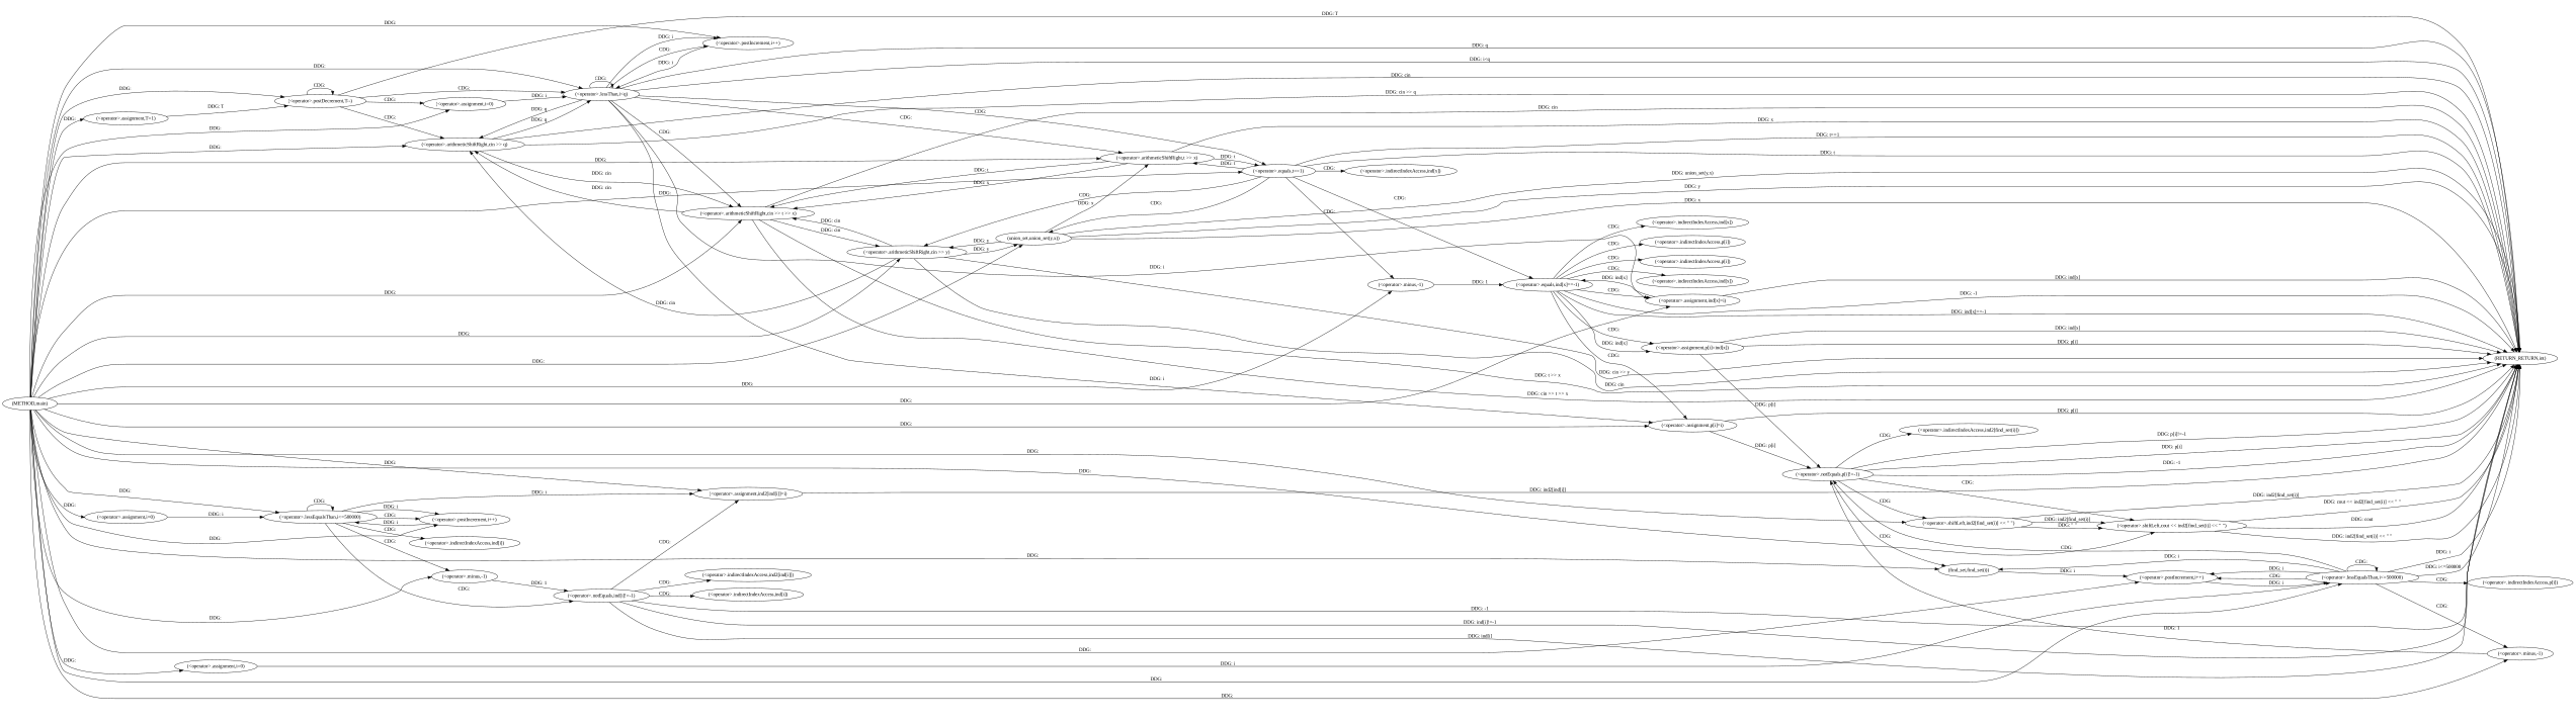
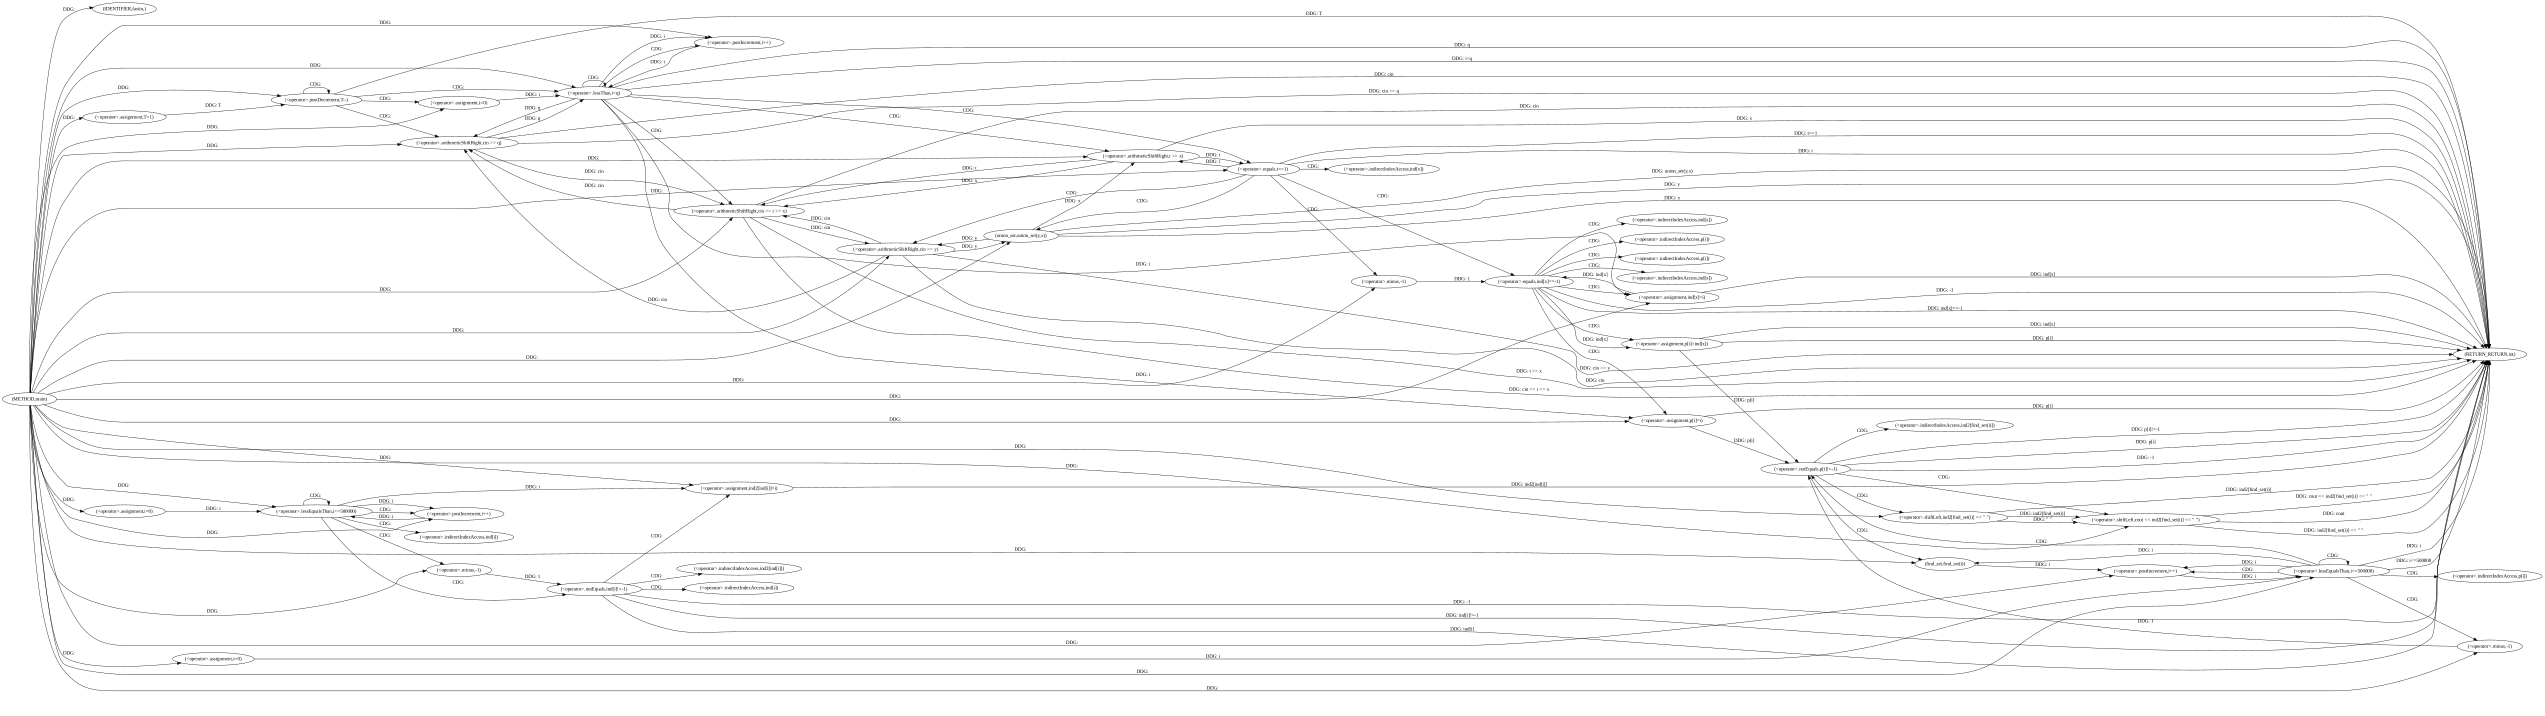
  digraph {
    fontname="Liberation Serif"
    rankdir=LR
    node [fontname="Liberation Serif"]
    edge [fontname="Liberation Serif"]
    n1 [label="(METHOD,main)"]
+   n2 [label="(IDENTIFIER,fastio,)"]
    n3 [label="(<operator>.assignment,T=1)"]
    n4 [label="(<operator>.postDecrement,T--)"]
    n5 [label="(<operator>.assignment,i=0)"]
    n6 [label="(<operator>.lessEqualsThan,i<=500000)"]
    n7 [label="(<operator>.postIncrement,i++)"]
    n8 [label="(<operator>.assignment,i=0)"]
    n9 [label="(<operator>.lessEqualsThan,i<=500000)"]
    n10 [label="(<operator>.postIncrement,i++)"]
    n11 [label="(<operator>.arithmeticShiftRight,cin >> q)"]
    n12 [label="(<operator>.assignment,i=0)"]
    n13 [label="(<operator>.lessThan,i<q)"]
    n14 [label="(<operator>.postIncrement,i++)"]
    n15 [label="(<operator>.arithmeticShiftRight,cin >> t >> x)"]
    n16 [label="(<operator>.assignment,ind2[ind[i]]=i)"]
    n17 [label="(<operator>.shiftLeft,cout << ind2[find_set(i)] << \" \")"]
    n18 [label="(<operator>.equals,t==1)"]
    n19 [label="(<operator>.minus,-1)"]
    n20 [label="(<operator>.minus,-1)"]
    n21 [label="(<operator>.arithmeticShiftRight,t >> x)"]
    n22 [label="(<operator>.shiftLeft,ind2[find_set(i)] << \" \")"]
    n23 [label="(<operator>.arithmeticShiftRight,cin >> y)"]
    n24 [label="(union_set,union_set(y,x))"]
    n25 [label="(<operator>.assignment,ind[x]=i)"]
    n26 [label="(<operator>.assignment,p[i]=i)"]
    n27 [label="(find_set,find_set(i))"]
    n28 [label="(<operator>.minus,-1)"]
    n29 [label="(RETURN_RETURN,int)"]
    n30 [label="(<operator>.notEquals,ind[i]!=-1)"]
    n31 [label="(<operator>.indirectIndexAccess,ind[i])"]
    n32 [label="(<operator>.notEquals,p[i]!=-1)"]
    n33 [label="(<operator>.indirectIndexAccess,p[i])"]
    n34 [label="(<operator>.equals,ind[x]==-1)"]
    n35 [label="(<operator>.indirectIndexAccess,ind[x])"]
    n36 [label="(<operator>.indirectIndexAccess,ind2[ind[i]])"]
    n37 [label="(<operator>.indirectIndexAccess,ind[i])"]
    n38 [label="(<operator>.indirectIndexAccess,ind2[find_set(i)])"]
    n39 [label="(<operator>.assignment,p[i]=ind[x])"]
    n40 [label="(<operator>.indirectIndexAccess,ind[x])"]
    n41 [label="(<operator>.indirectIndexAccess,p[i])"]
    n42 [label="(<operator>.indirectIndexAccess,p[i])"]
    n43 [label="(<operator>.indirectIndexAccess,ind[x])"]
+   n1 -> n2 [label="DDG: "]
    n1 -> n3 [label="DDG: "]
    n1 -> n4 [label="DDG: "]
    n1 -> n5 [label="DDG: "]
    n1 -> n6 [label="DDG: "]
    n1 -> n7 [label="DDG: "]
    n1 -> n8 [label="DDG: "]
    n1 -> n9 [label="DDG: "]
    n1 -> n10 [label="DDG: "]
    n1 -> n11 [label="DDG: "]
    n1 -> n12 [label="DDG: "]
    n1 -> n13 [label="DDG: "]
    n1 -> n14 [label="DDG: "]
    n1 -> n15 [label="DDG: "]
    n1 -> n16 [label="DDG: "]
    n1 -> n17 [label="DDG: "]
    n1 -> n18 [label="DDG: "]
    n1 -> n19 [label="DDG: "]
    n1 -> n20 [label="DDG: "]
    n1 -> n21 [label="DDG: "]
    n1 -> n22 [label="DDG: "]
    n1 -> n23 [label="DDG: "]
    n1 -> n24 [label="DDG: "]
    n1 -> n25 [label="DDG: "]
    n1 -> n26 [label="DDG: "]
    n1 -> n27 [label="DDG: "]
    n1 -> n28 [label="DDG: "]
    n3 -> n4 [label="DDG: T"]
    n4 -> n4 [label="CDG: "]
    n4 -> n11 [label="CDG: "]
    n4 -> n12 [label="CDG: "]
    n4 -> n13 [label="CDG: "]
    n4 -> n29 [label="DDG: T"]
    n5 -> n6 [label="DDG: i"]
    n6 -> n6 [label="CDG: "]
    n6 -> n7 [label="DDG: i"]
    n6 -> n7 [label="CDG: "]
    n6 -> n16 [label="DDG: i"]
    n6 -> n19 [label="CDG: "]
    n6 -> n30 [label="CDG: "]
    n6 -> n31 [label="CDG: "]
    n7 -> n6 [label="DDG: i"]
    n8 -> n9 [label="DDG: i"]
    n9 -> n9 [label="CDG: "]
    n9 -> n10 [label="DDG: i"]
    n9 -> n10 [label="CDG: "]
    n9 -> n20 [label="CDG: "]
    n9 -> n27 [label="DDG: i"]
    n9 -> n29 [label="DDG: i"]
    n9 -> n29 [label="DDG: i<=500000"]
    n9 -> n32 [label="CDG: "]
    n9 -> n33 [label="CDG: "]
    n10 -> n9 [label="DDG: i"]
    n11 -> n13 [label="DDG: q"]
    n11 -> n15 [label="DDG: cin"]
    n11 -> n29 [label="DDG: cin"]
    n11 -> n29 [label="DDG: cin >> q"]
    n12 -> n13 [label="DDG: i"]
    n13 -> n11 [label="DDG: q"]
    n13 -> n13 [label="CDG: "]
    n13 -> n14 [label="DDG: i"]
    n13 -> n14 [label="CDG: "]
    n13 -> n15 [label="CDG: "]
    n13 -> n18 [label="CDG: "]
    n13 -> n21 [label="CDG: "]
    n13 -> n25 [label="DDG: i"]
    n13 -> n26 [label="DDG: i"]
    n13 -> n29 [label="DDG: q"]
    n13 -> n29 [label="DDG: i<q"]
    n14 -> n13 [label="DDG: i"]
    n15 -> n11 [label="DDG: cin"]
    n15 -> n23 [label="DDG: cin"]
    n15 -> n29 [label="DDG: cin"]
    n15 -> n29 [label="DDG: t >> x"]
    n15 -> n29 [label="DDG: cin >> t >> x"]
    n16 -> n29 [label="DDG: ind2[ind[i]]"]
    n17 -> n29 [label="DDG: ind2[find_set(i)] << \" \""]
    n17 -> n29 [label="DDG: cout << ind2[find_set(i)] << \" \""]
    n17 -> n29 [label="DDG: cout"]
    n18 -> n21 [label="DDG: t"]
    n18 -> n23 [label="CDG: "]
    n18 -> n24 [label="CDG: "]
    n18 -> n28 [label="CDG: "]
    n18 -> n29 [label="DDG: t"]
    n18 -> n29 [label="DDG: t==1"]
    n18 -> n34 [label="CDG: "]
    n18 -> n35 [label="CDG: "]
    n19 -> n30 [label="DDG: 1"]
    n20 -> n32 [label="DDG: 1"]
    n21 -> n15 [label="DDG: t"]
    n21 -> n15 [label="DDG: x"]
    n21 -> n18 [label="DDG: t"]
    n21 -> n29 [label="DDG: x"]
    n22 -> n17 [label="DDG: \" \""]
    n22 -> n17 [label="DDG: ind2[find_set(i)]"]
    n22 -> n29 [label="DDG: ind2[find_set(i)]"]
    n23 -> n11 [label="DDG: cin"]
    n23 -> n15 [label="DDG: cin"]
    n23 -> n24 [label="DDG: y"]
    n23 -> n29 [label="DDG: cin"]
    n23 -> n29 [label="DDG: cin >> y"]
    n24 -> n21 [label="DDG: x"]
    n24 -> n23 [label="DDG: y"]
    n24 -> n29 [label="DDG: y"]
    n24 -> n29 [label="DDG: x"]
    n24 -> n29 [label="DDG: union_set(y,x)"]
    n25 -> n29 [label="DDG: ind[x]"]
    n25 -> n34 [label="DDG: ind[x]"]
    n26 -> n29 [label="DDG: p[i]"]
    n26 -> n32 [label="DDG: p[i]"]
    n27 -> n10 [label="DDG: i"]
    n28 -> n34 [label="DDG: 1"]
    n30 -> n16 [label="CDG: "]
    n30 -> n29 [label="DDG: ind[i]"]
    n30 -> n29 [label="DDG: -1"]
    n30 -> n29 [label="DDG: ind[i]!=-1"]
    n30 -> n36 [label="CDG: "]
    n30 -> n37 [label="CDG: "]
    n32 -> n17 [label="CDG: "]
    n32 -> n22 [label="CDG: "]
    n32 -> n27 [label="CDG: "]
    n32 -> n29 [label="DDG: p[i]"]
    n32 -> n29 [label="DDG: -1"]
    n32 -> n29 [label="DDG: p[i]!=-1"]
    n32 -> n38 [label="CDG: "]
    n34 -> n25 [label="CDG: "]
    n34 -> n26 [label="CDG: "]
    n34 -> n29 [label="DDG: -1"]
    n34 -> n29 [label="DDG: ind[x]==-1"]
    n34 -> n39 [label="DDG: ind[x]"]
    n34 -> n39 [label="CDG: "]
    n34 -> n40 [label="CDG: "]
    n34 -> n41 [label="CDG: "]
    n34 -> n42 [label="CDG: "]
    n34 -> n43 [label="CDG: "]
    n39 -> n29 [label="DDG: p[i]"]
    n39 -> n29 [label="DDG: ind[x]"]
    n39 -> n32 [label="DDG: p[i]"]
  }
